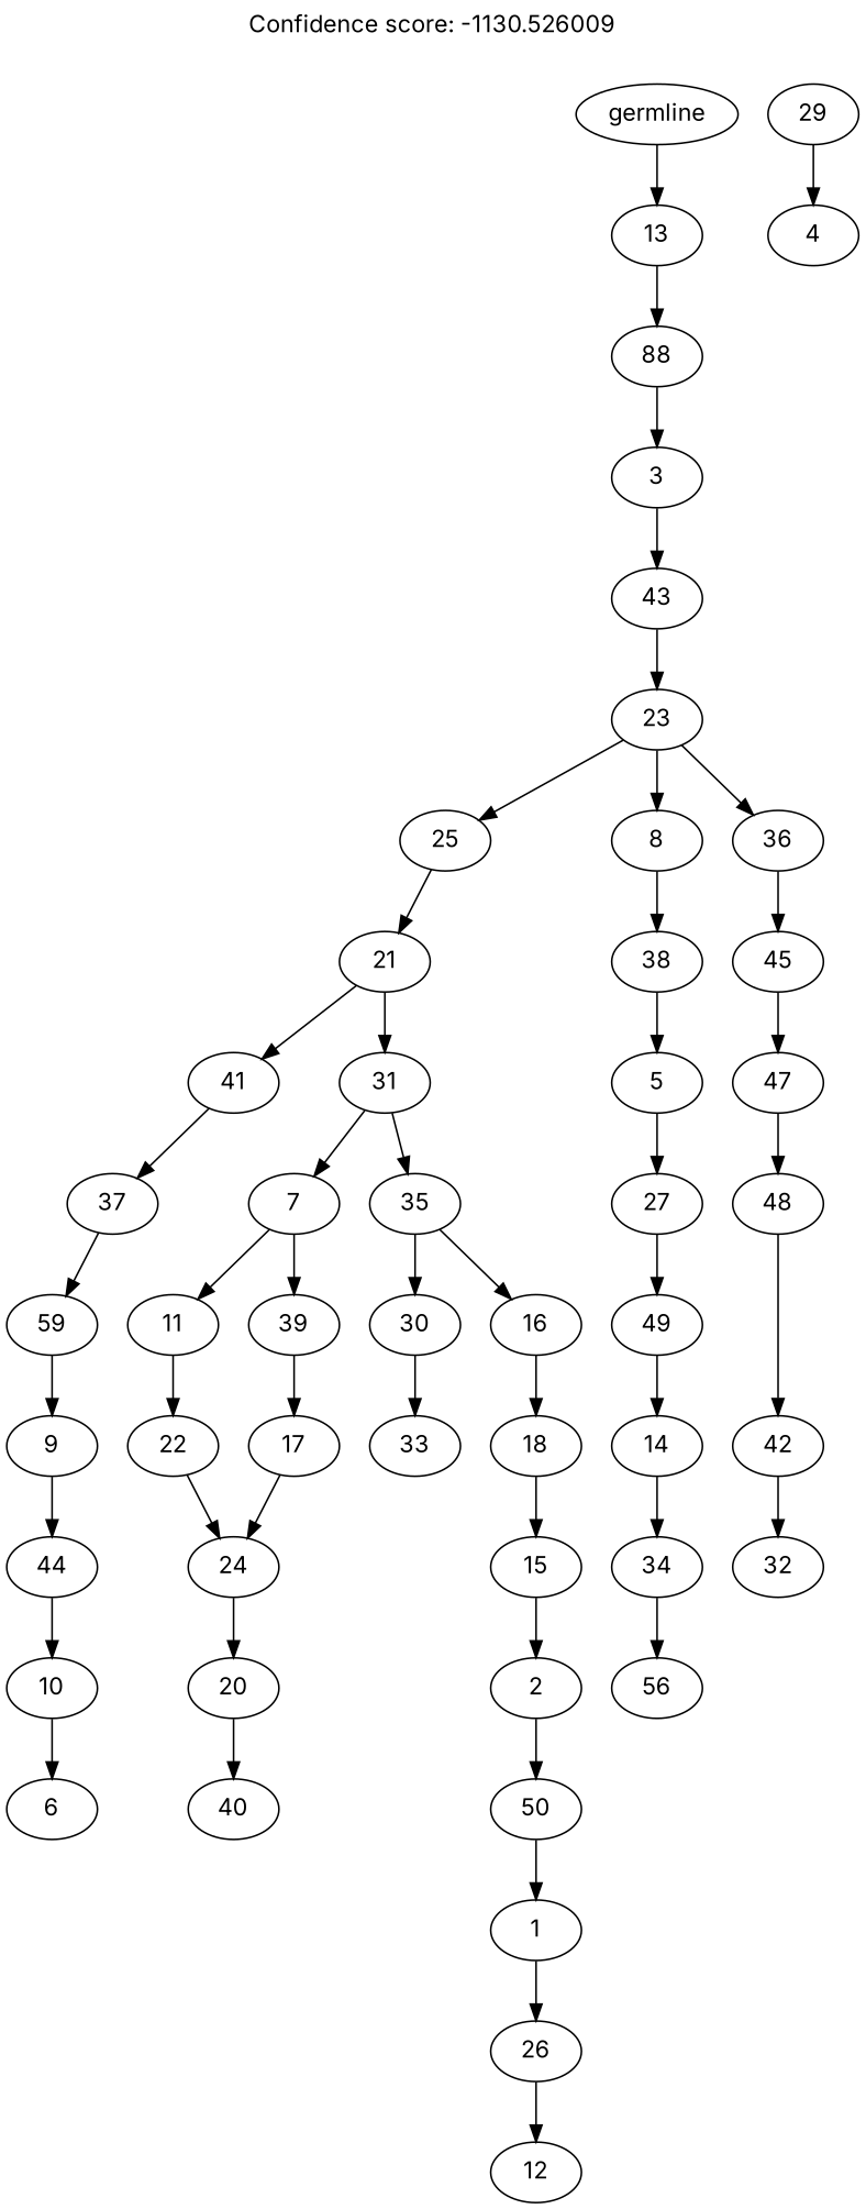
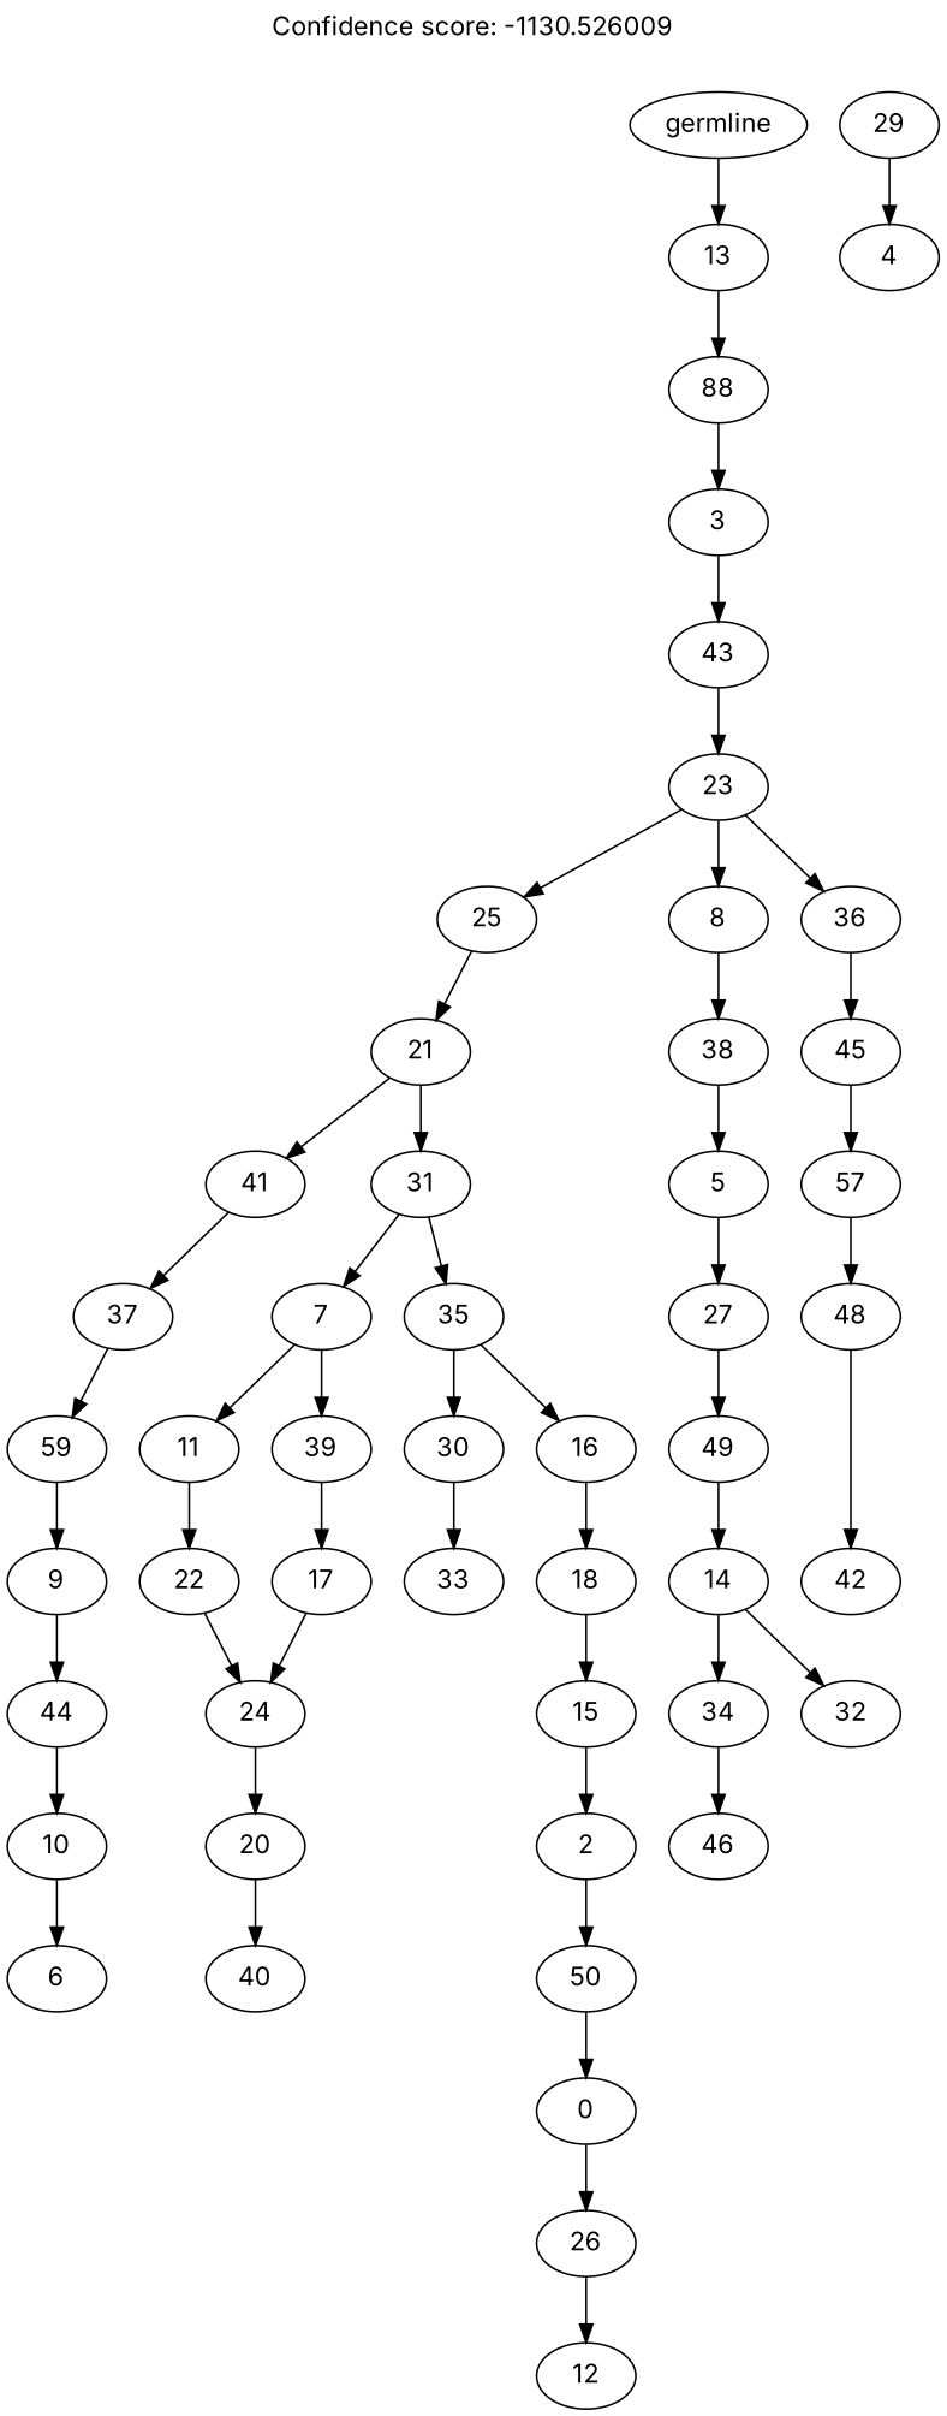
  digraph {
    fontname=Inter
    label="Confidence score: -1130.526009"
    labelloc=t
    node [fontname=Inter]
    edge [fontname=Inter]
    n1 [label=10]
    n2 [label=6]
    n3 [label=44]
    n4 [label=9]
    n5 [label=59]
    n6 [label=37]
    n7 [label=41]
    n8 [label=20]
    n9 [label=40]
    n10 [label=24]
    n11 [label=22]
    n12 [label=11]
    n13 [label=29]
    n14 [label=4]
    n15 [label=17]
    n16 [label=39]
    n17 [label=7]
    n18 [label=30]
    n19 [label=33]
    n20 [label=2]
    n21 [label=50]
-   n22 [label=1]
+   n22 [label=0]
    n23 [label=15]
    n24 [label=18]
    n25 [label=16]
    n26 [label=35]
    n27 [label=31]
    n28 [label=21]
    n29 [label=25]
    n30 [label=26]
    n31 [label=12]
-   n32 [label=56]
+   n32 [label=46]
    n33 [label=34]
    n34 [label=14]
    n35 [label=49]
    n36 [label=27]
    n37 [label=5]
    n38 [label=38]
    n39 [label=8]
    n40 [label=42]
    n41 [label=32]
    n42 [label=48]
-   n43 [label=47]
+   n43 [label=57]
    n44 [label=45]
    n45 [label=36]
    n46 [label=23]
    n47 [label=43]
    n48 [label=3]
    n49 [label=88]
    n50 [label=13]
    n51 [label=germline]
    n1 -> n2
    n3 -> n1
    n4 -> n3
    n5 -> n4
    n6 -> n5
    n7 -> n6
    n8 -> n9
    n10 -> n8
    n11 -> n10
    n12 -> n11
    n13 -> n14
    n15 -> n10
    n16 -> n15
    n17 -> n12
    n17 -> n16
    n18 -> n19
    n20 -> n21
    n21 -> n22
    n22 -> n30
    n23 -> n20
    n24 -> n23
    n25 -> n24
    n26 -> n18
    n26 -> n25
    n27 -> n17
    n27 -> n26
    n28 -> n7
    n28 -> n27
    n29 -> n28
    n30 -> n31
    n33 -> n32
    n34 -> n33
    n35 -> n34
    n36 -> n35
    n37 -> n36
    n38 -> n37
    n39 -> n38
-   n40 -> n41
+   n34 -> n41
    n42 -> n40
    n43 -> n42
    n44 -> n43
    n45 -> n44
    n46 -> n29
    n46 -> n39
    n46 -> n45
    n47 -> n46
    n48 -> n47
    n49 -> n48
    n50 -> n49
    n51 -> n50
  }
